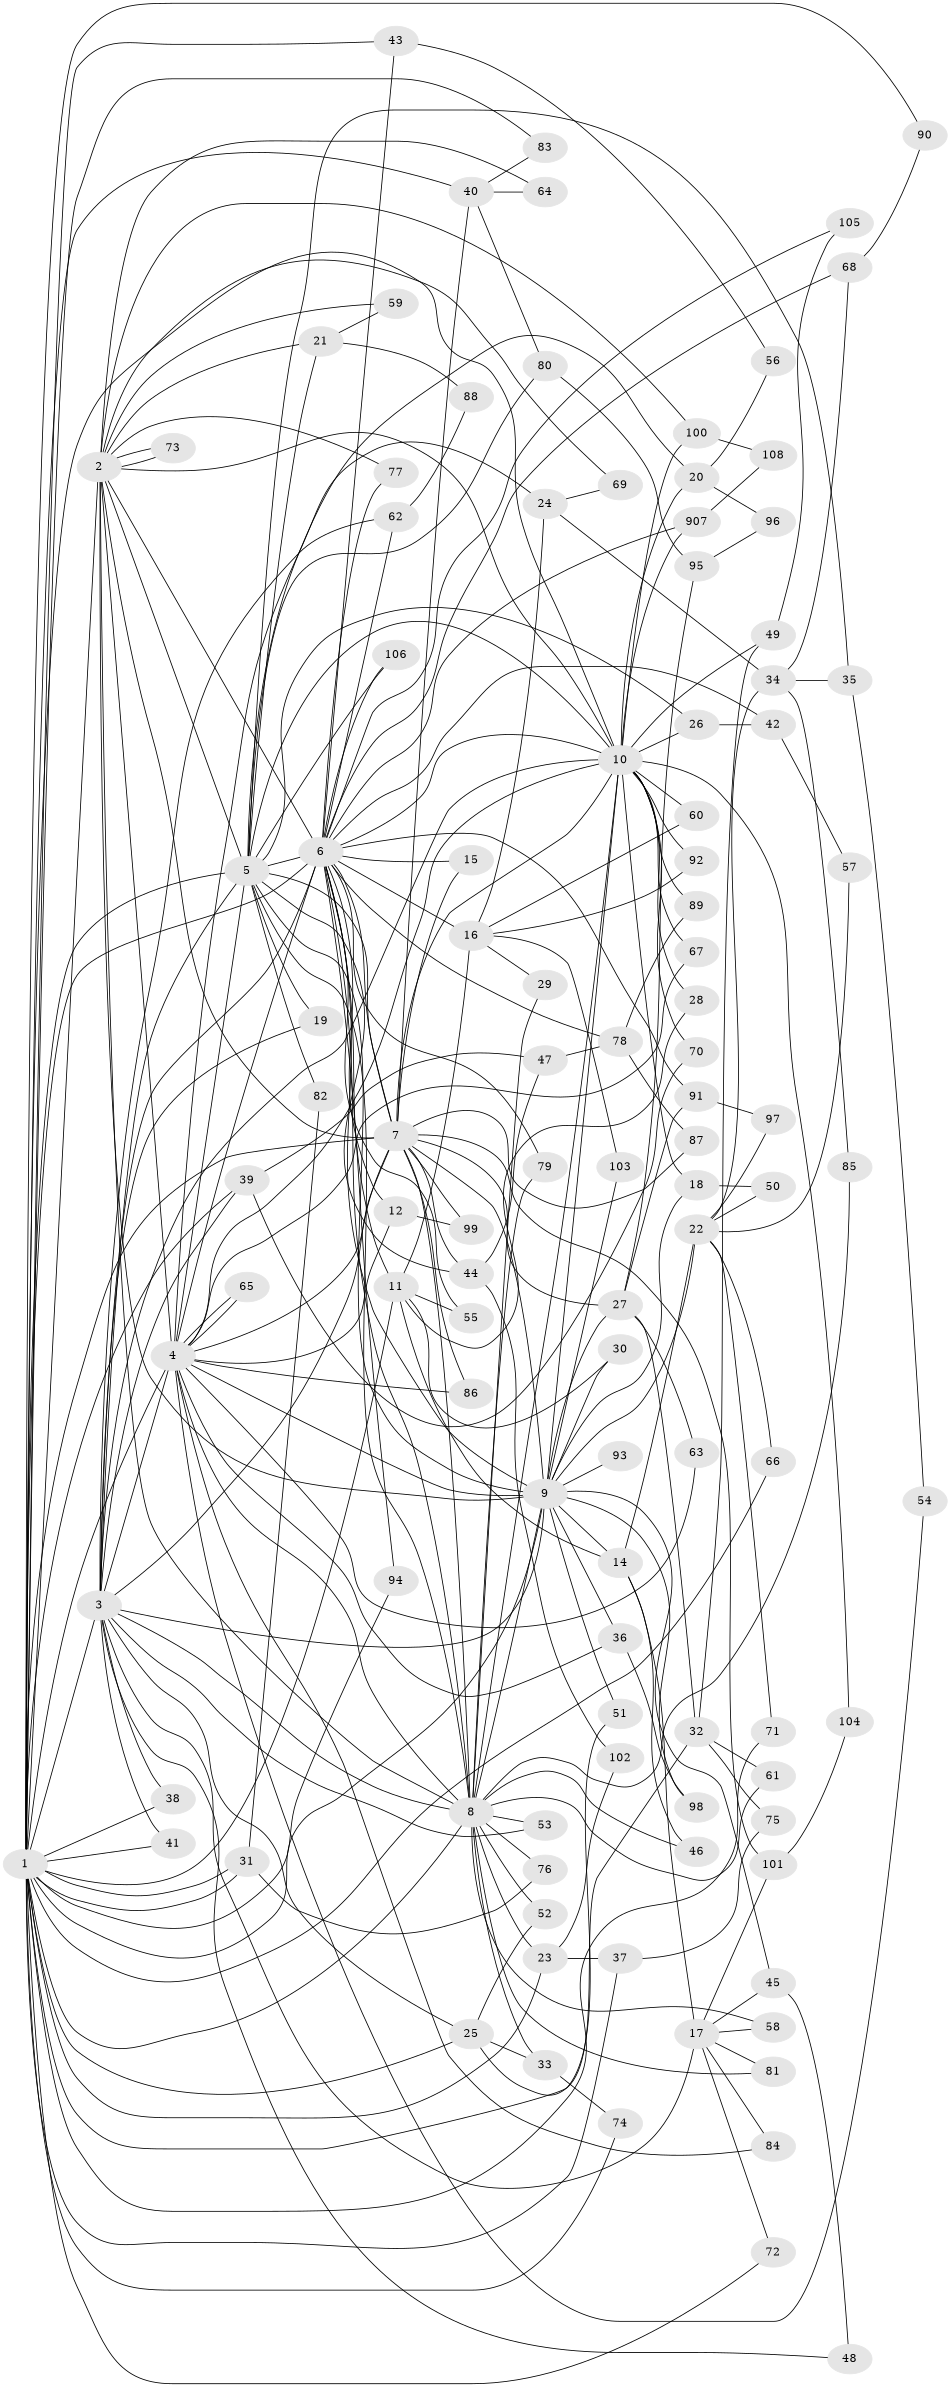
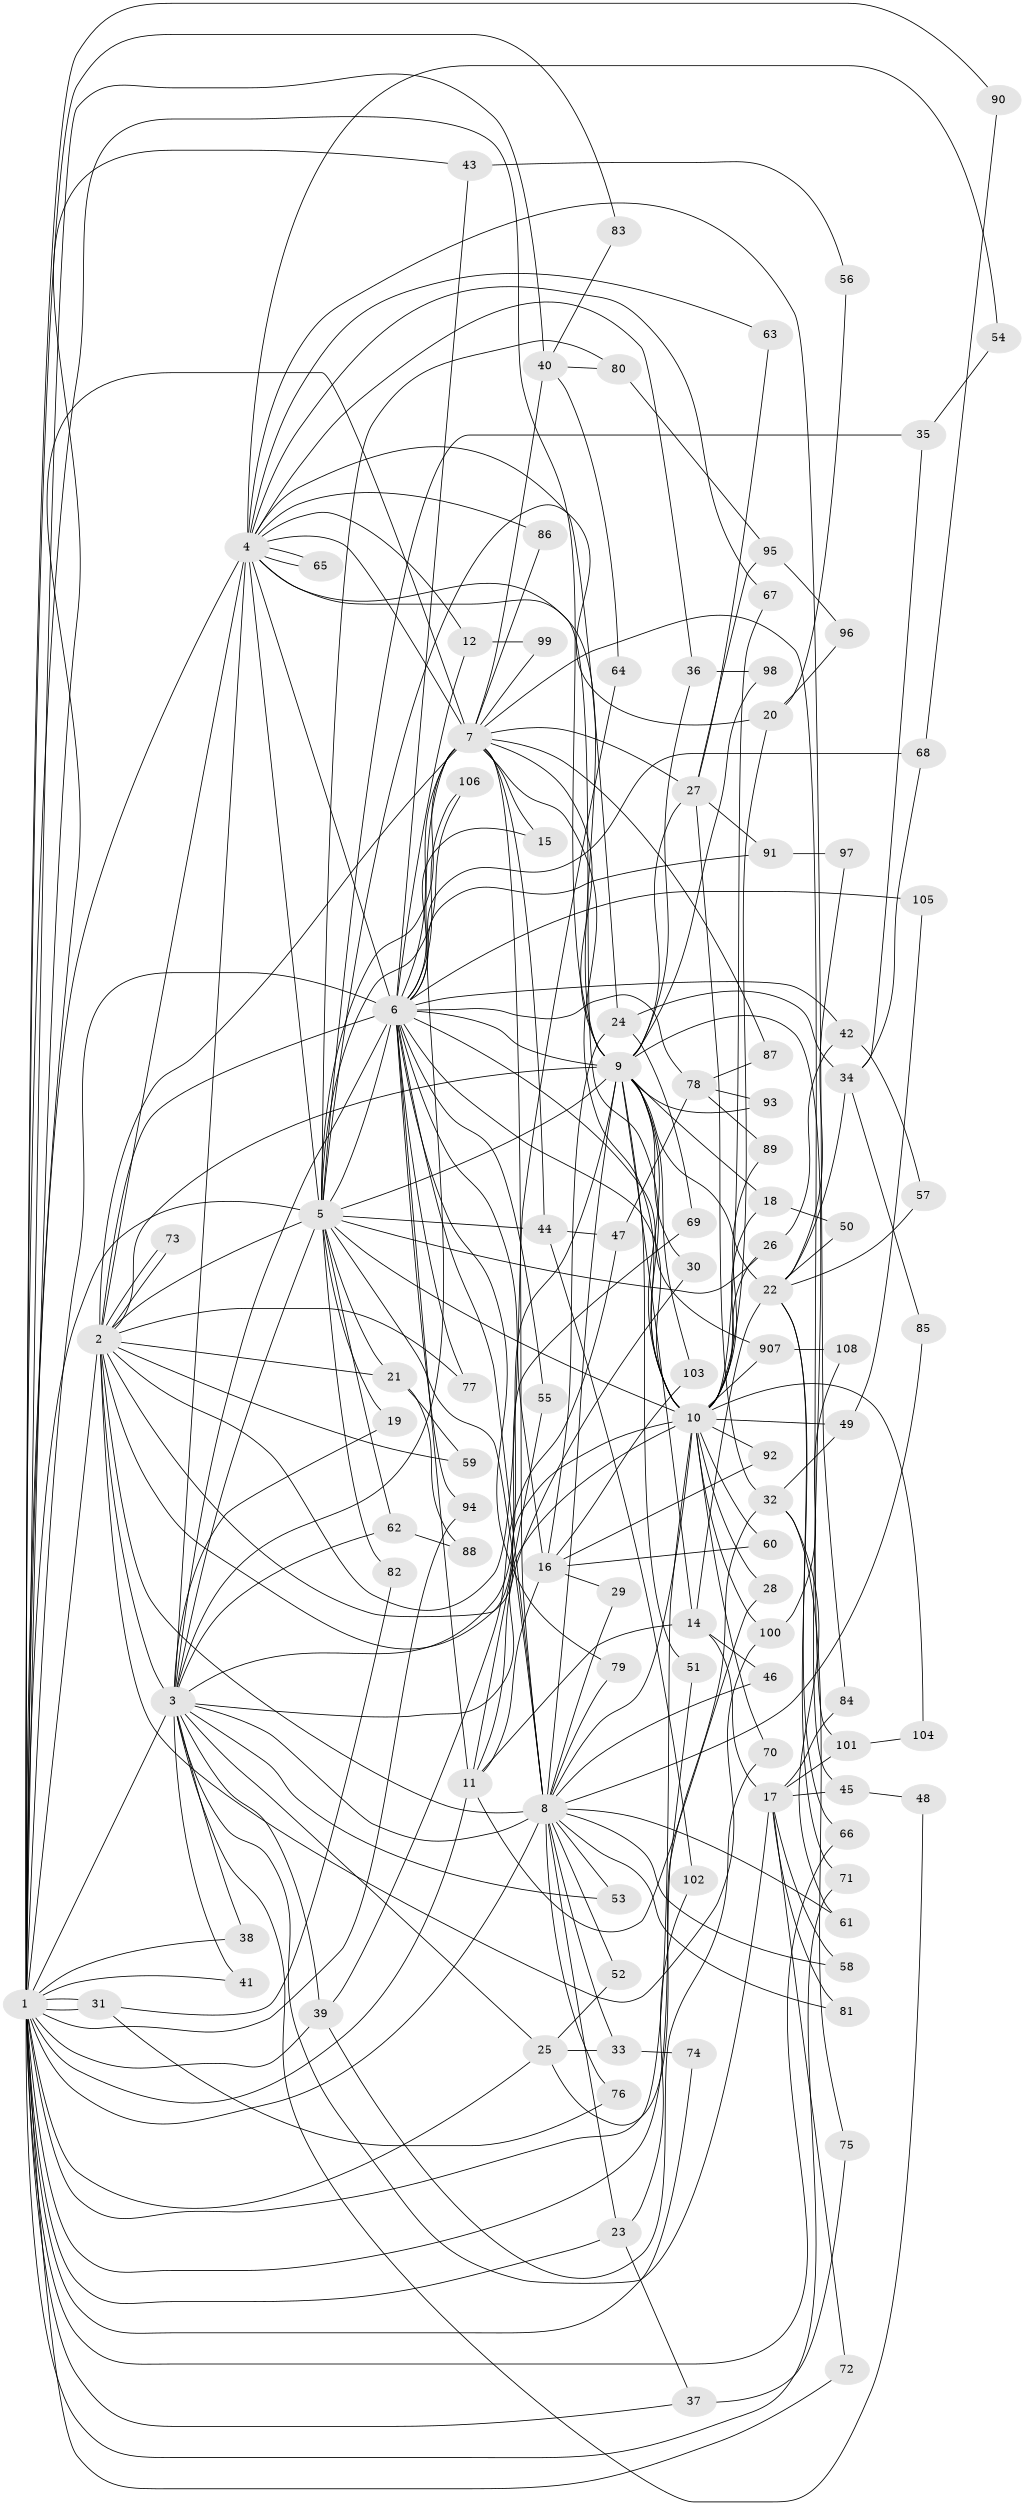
  graph {
    rankdir=LR
    node [color=gray90 style=filled]
    1
    2
    3
    4
    5
    6
    7
    8
    9
    10
    11
    23
    25
    31
    37
    38
    39
    40
    41
    43
    51
    66
    71
    72
    74
    83
    90
    94
    21
    59
    64
    69
    73
    77
    100
    17
    19
    48
    53
    62
    12
    24
    36
    54
    63
    65
    67
    84
    86
    20
    26
    35
    44
    80
    82
    106
    15
    16
    42
    55
    68
    78
    79
    91
    105
    n66 [label=907]
    27
    87
    99
    101
    29
    33
    46
    52
    58
    61
    76
    81
    85
    14
    18
    22
    30
    45
    93
    98
    103
    28
    49
    60
    70
    89
    92
    104
    102
    32
    75
    47
    56
    88
    108
    34
    96
    95
    57
    97
    50
    1 -- 2
    1 -- 3
    1 -- 4
    1 -- 5
    1 -- 6
    1 -- 7
    1 -- 8
    1 -- 9
    1 -- 10
    1 -- 11
    1 -- 23
    1 -- 25
    1 -- 31
    1 -- 31
    1 -- 37
    1 -- 38
    1 -- 39
    1 -- 40
    1 -- 41
    1 -- 43
    1 -- 51
    1 -- 66
    1 -- 71
    1 -- 72
    1 -- 74
    1 -- 83
    1 -- 90
    1 -- 94
+   2 -- 3
    2 -- 4
    2 -- 5
    2 -- 6
    2 -- 7
    2 -- 8
    2 -- 9
    2 -- 10
    2 -- 21
    2 -- 59
    2 -- 64
    2 -- 69
    2 -- 73
    2 -- 73
    2 -- 77
    2 -- 100
    3 -- 4
    3 -- 5
    3 -- 6
    3 -- 7
    3 -- 8
    3 -- 9
    3 -- 10
    3 -- 25
    3 -- 38
    3 -- 39
    3 -- 41
    3 -- 17
    3 -- 19
    3 -- 48
    3 -- 53
    3 -- 62
    4 -- 5
    4 -- 6
    4 -- 7
-   4 -- 8
    4 -- 9
    4 -- 10
    4 -- 12
    4 -- 24
    4 -- 36
    4 -- 54
    4 -- 63
    4 -- 65
    4 -- 65
    4 -- 67
    4 -- 84
    4 -- 86
    5 -- 6
    5 -- 7
    5 -- 8
    5 -- 9
    5 -- 10
    5 -- 21
    5 -- 19
-   6 -- 62
+   5 -- 62
    5 -- 20
    5 -- 26
    5 -- 35
    5 -- 44
    5 -- 80
    5 -- 82
    5 -- 106
    6 -- 7
    6 -- 8
    6 -- 9
    6 -- 10
    6 -- 11
    6 -- 43
    6 -- 94
    6 -- 77
    6 -- 12
    6 -- 106
    6 -- 15
    6 -- 16
    6 -- 42
    6 -- 55
    6 -- 68
    6 -- 78
    6 -- 79
    6 -- 91
    6 -- 105
    6 -- n66
    7 -- 8
    7 -- 9
    7 -- 10
    7 -- 40
    7 -- 86
    7 -- 44
    7 -- 15
    7 -- 27
    7 -- 87
    7 -- 99
    7 -- 101
    8 -- 9
    8 -- 10
    8 -- 23
    8 -- 53
    8 -- 79
    8 -- 29
    8 -- 33
    8 -- 46
    8 -- 52
    8 -- 58
    8 -- 61
    8 -- 76
    8 -- 81
    8 -- 85
    9 -- 10
    9 -- 51
    9 -- 36
    9 -- 27
    9 -- 14
    9 -- 18
    9 -- 22
    9 -- 30
    9 -- 45
    9 -- 93
    9 -- 98
    9 -- 103
    10 -- 100
    10 -- 67
    10 -- 20
    10 -- 26
    10 -- n66
    10 -- 18
    10 -- 28
    10 -- 49
    10 -- 60
    10 -- 70
    10 -- 89
    10 -- 92
    10 -- 104
    11 -- 16
    11 -- 55
    11 -- 14
    11 -- 30
    11 -- 28
    23 -- 37
    23 -- 102
    25 -- 33
    25 -- 52
    25 -- 32
    31 -- 82
    31 -- 76
    37 -- 75
    39 -- 70
    39 -- 47
    40 -- 83
    40 -- 64
    40 -- 80
    43 -- 56
    21 -- 59
    21 -- 88
    100 -- 108
    17 -- 72
    17 -- 84
    17 -- 101
    17 -- 58
    17 -- 81
    17 -- 45
    62 -- 88
    12 -- 99
    24 -- 69
    24 -- 34
    36 -- 98
    20 -- 56
    20 -- 96
    26 -- 42
    35 -- 54
    44 -- 102
    44 -- 47
    80 -- 95
    16 -- 24
    16 -- 29
    16 -- 103
    16 -- 60
    16 -- 92
    42 -- 57
    68 -- 90
    78 -- 87
+   78 -- 93
    78 -- 89
    91 -- 97
    n66 -- 108
    27 -- 63
    27 -- 91
    27 -- 32
    27 -- 95
    101 -- 104
    33 -- 74
    14 -- 17
    14 -- 46
    14 -- 22
    18 -- 50
    22 -- 66
    22 -- 71
    22 -- 34
    22 -- 57
    22 -- 97
    22 -- 50
    45 -- 48
    49 -- 105
    32 -- 61
    32 -- 49
    32 -- 75
    47 -- 78
    34 -- 35
    34 -- 68
    34 -- 85
    95 -- 96
  }
